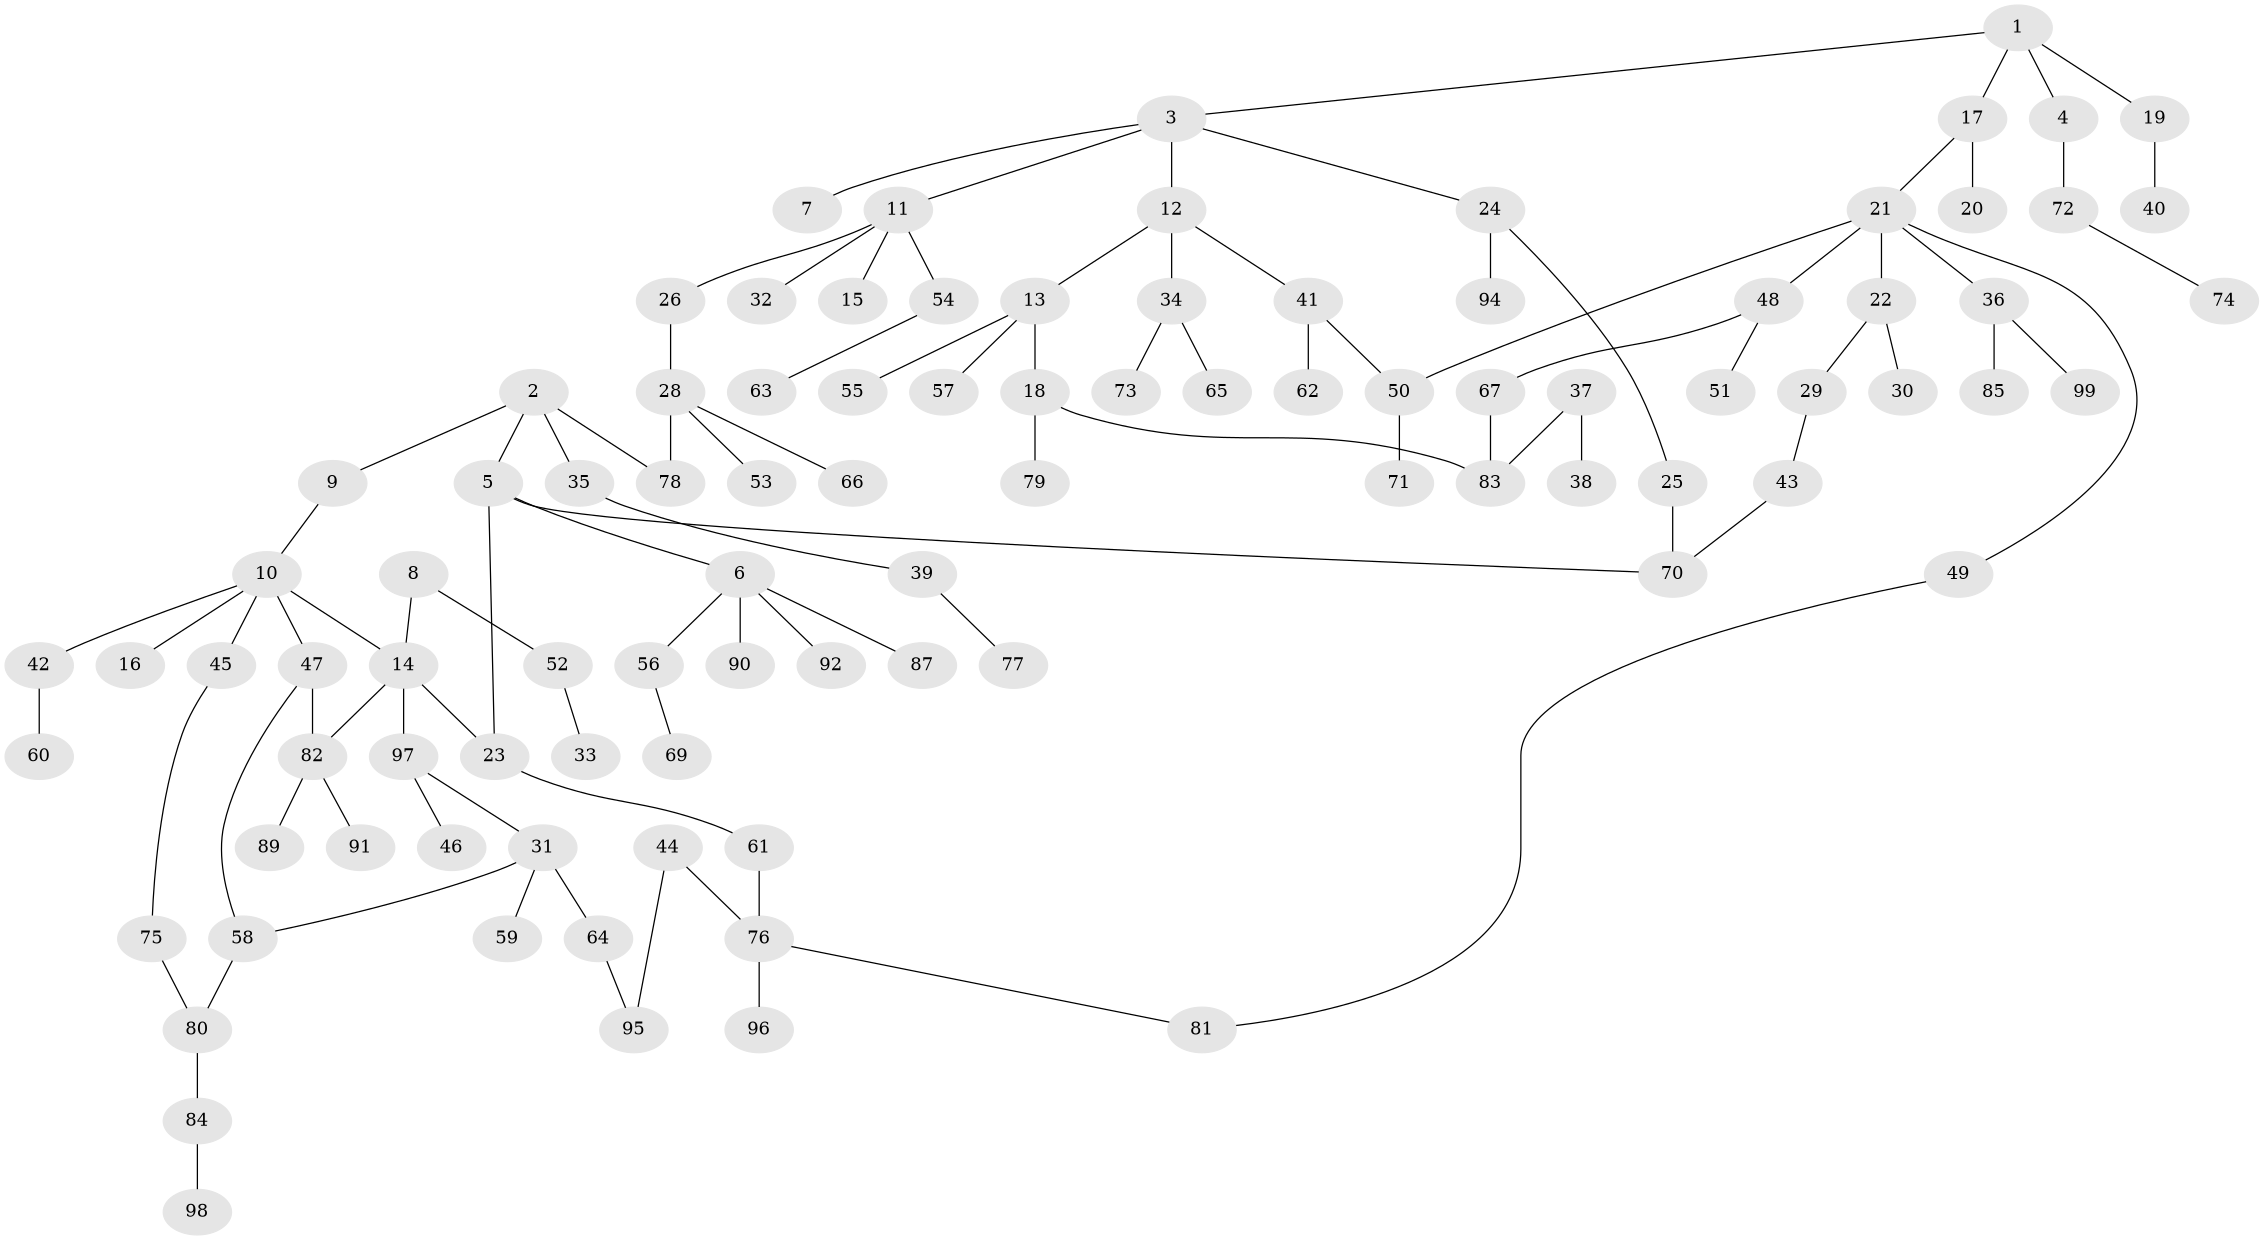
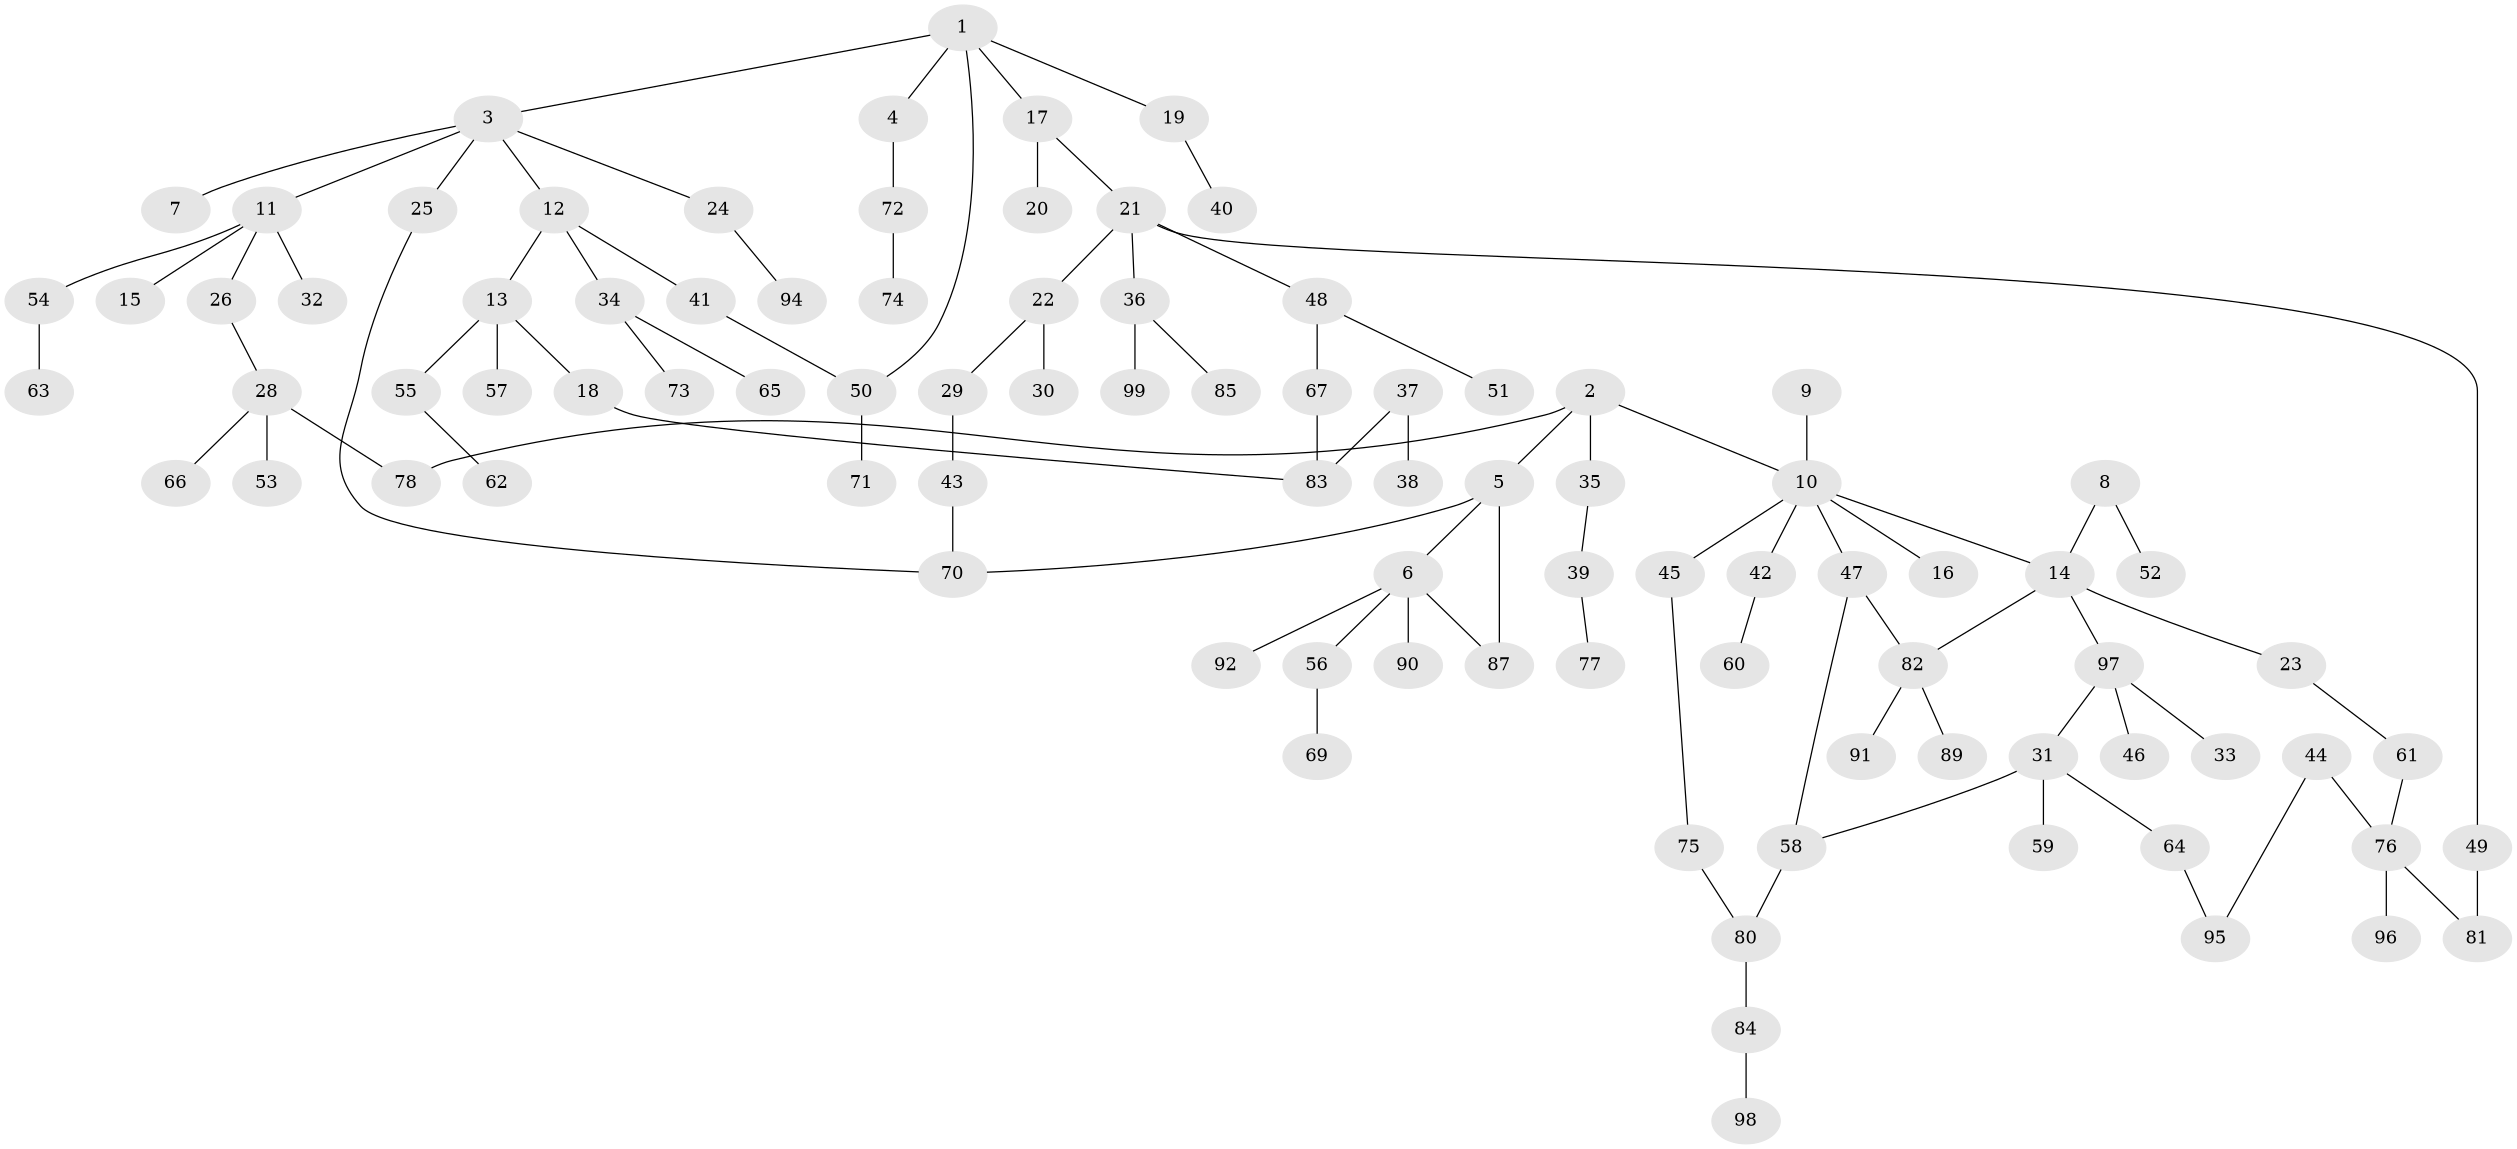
  graph {
    node [color=gray90 style=filled]
    1
    3
    4
    17
    19
    50
    2
    5
    9
    35
    78
    7
    11
    12
    24
    25
    72
    8
    14
    52
    20
    21
    40
    71
    6
    70
    87
    10
    39
    15
    26
    32
    54
    13
    34
    41
    94
    74
    56
    90
    92
    69
    23
    n44 [label=97]
    82
    45
    75
    16
    42
    47
    44
    76
    95
    60
    58
    28
    37
    83
    38
    63
    18
    55
    57
    65
    73
    62
-   79
    61
    31
    33
    46
    89
    91
    22
    36
    48
    49
    29
    30
    85
    n81 [label=99]
    51
    67
    81
    43
    66
    53
    59
    64
    80
    77
    96
    84
    n94 [label=98]
    1 -- 3
    1 -- 4
    1 -- 17
    1 -- 19
-   21 -- 50
+   1 -- 50
    3 -- 7
    3 -- 11
    3 -- 12
    3 -- 24
-   24 -- 25
+   3 -- 25
    4 -- 72
    17 -- 20
    17 -- 21
    19 -- 40
    50 -- 71
    2 -- 5
-   2 -- 9
+   2 -- 10
    2 -- 35
    2 -- 78
    5 -- 6
    5 -- 70
-   5 -- 23
+   5 -- 87
    9 -- 10
    35 -- 39
    11 -- 15
    11 -- 26
    11 -- 32
    11 -- 54
    12 -- 13
    12 -- 34
    12 -- 41
    24 -- 94
    25 -- 70
    72 -- 74
    8 -- 14
    8 -- 52
    14 -- 23
    14 -- n44
    14 -- 82
    21 -- 22
    21 -- 36
    21 -- 48
    21 -- 49
    6 -- 87
    6 -- 56
    6 -- 90
    6 -- 92
    10 -- 14
    10 -- 45
    10 -- 16
    10 -- 42
    10 -- 47
    39 -- 77
    26 -- 28
    54 -- 63
    13 -- 18
    13 -- 55
    13 -- 57
    34 -- 65
    34 -- 73
    41 -- 50
-   41 -- 62
+   55 -- 62
    56 -- 69
    23 -- 61
    n44 -- 31
-   52 -- 33
+   n44 -- 33
    n44 -- 46
    82 -- 89
    82 -- 91
    45 -- 75
    75 -- 80
    42 -- 60
    47 -- 82
    47 -- 58
    44 -- 76
    44 -- 95
    76 -- 81
    76 -- 96
    58 -- 80
    28 -- 78
    28 -- 66
    28 -- 53
    37 -- 83
    37 -- 38
    18 -- 83
-   18 -- 79
    61 -- 76
    31 -- 58
    31 -- 59
    31 -- 64
    22 -- 29
    22 -- 30
    36 -- 85
    36 -- n81
    48 -- 51
    48 -- 67
    49 -- 81
    29 -- 43
    67 -- 83
    43 -- 70
    64 -- 95
    80 -- 84
    84 -- n94
  }
